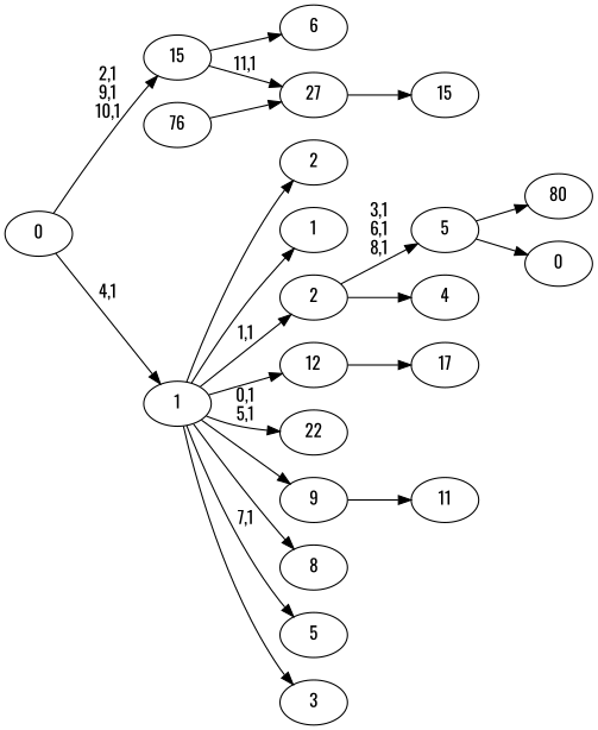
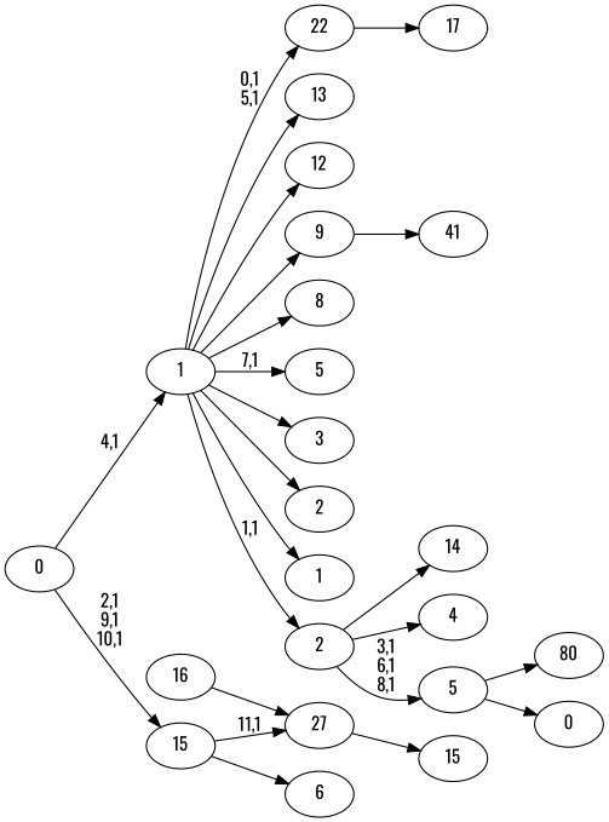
  digraph {
    fontname=Oswald
    rankdir=LR
    node [fontname=Oswald]
    edge [fontname=Oswald]
    n1 [label=17]
-   n2 [label=76]
+   n2 [label=16]
    27
    n4 [label=15]
+   n5 [label=14]
+   n6 [label=13]
    n7 [label=12]
-   n8 [label=11]
+   n8 [label=41]
    22
    n10 [label=80]
    n11 [label=9]
    n12 [label=8]
    n13 [label=6]
    15
    n15 [label=5]
    n16 [label=4]
    n17 [label=3]
    n18 [label=2]
    n19 [label=1]
    n20 [label=0]
    5
    2
    1
    0
    n2 -> 27
    27 -> n4
-   n7 -> n1
+   22 -> n1
    n11 -> n8
    15 -> 27 [label="11,1"]
    15 -> n13
    5 -> n10
    5 -> n20
+   2 -> n5
    2 -> n16
    2 -> 5 [label="3,1\n6,1\n8,1"]
+   1 -> n6
    1 -> n7
    1 -> 22 [label="0,1\n5,1"]
    1 -> n11
    1 -> n12
    1 -> n15 [label="7,1"]
    1 -> n17
    1 -> n18
    1 -> n19
    1 -> 2 [label="1,1"]
    0 -> 15 [label="2,1\n9,1\n10,1"]
    0 -> 1 [label="4,1"]
  }
